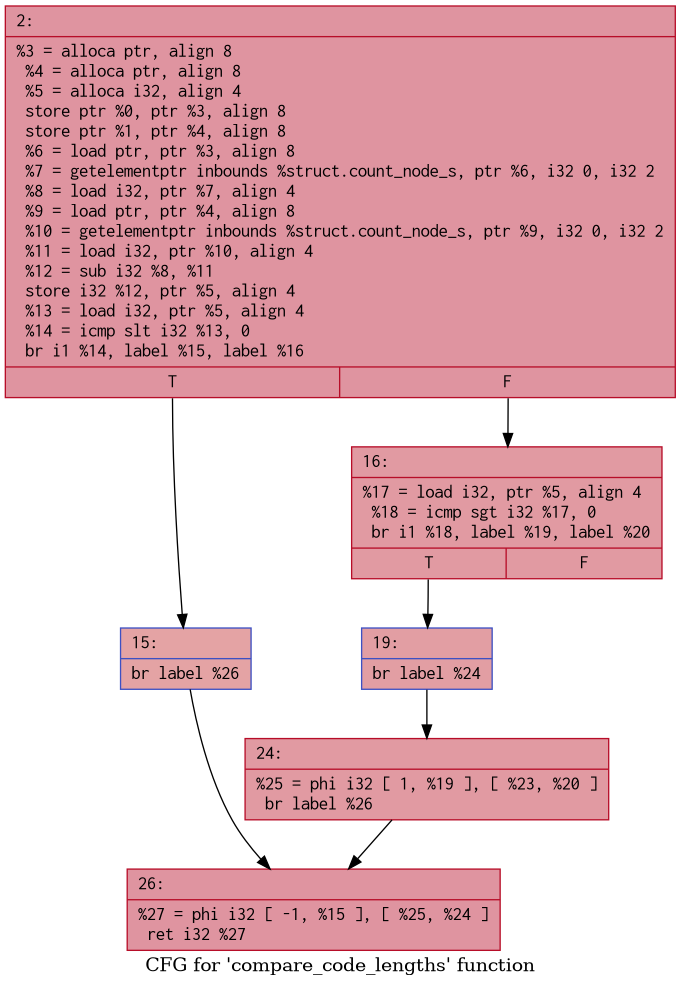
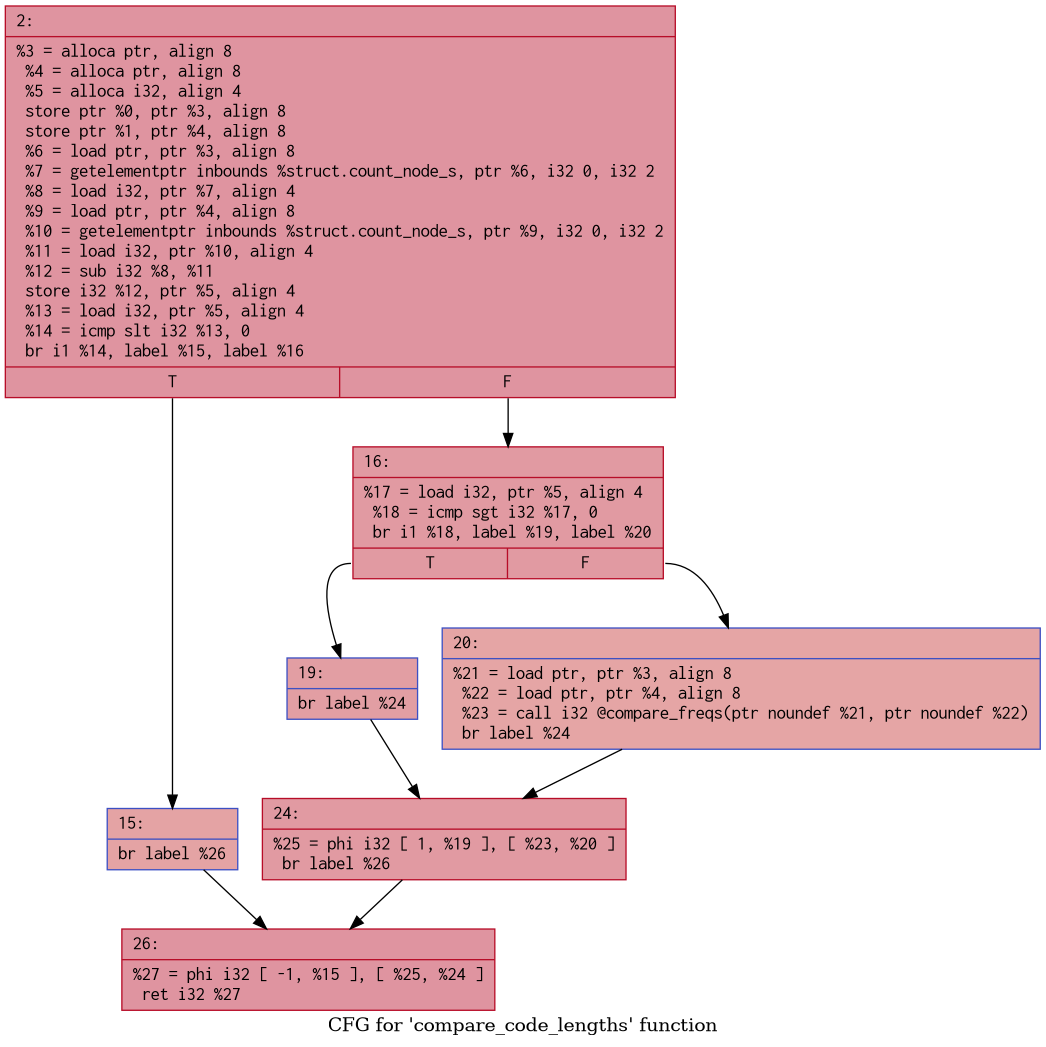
  digraph {
    label="CFG for 'compare_code_lengths' function"
    node [color="#b70d28ff" fillcolor="#b70d2870" fontname=Courier shape=record style=filled]
    n1 [label="{2:\l|  %3 = alloca ptr, align 8\l  %4 = alloca ptr, align 8\l  %5 = alloca i32, align 4\l  store ptr %0, ptr %3, align 8\l  store ptr %1, ptr %4, align 8\l  %6 = load ptr, ptr %3, align 8\l  %7 = getelementptr inbounds %struct.count_node_s, ptr %6, i32 0, i32 2\l  %8 = load i32, ptr %7, align 4\l  %9 = load ptr, ptr %4, align 8\l  %10 = getelementptr inbounds %struct.count_node_s, ptr %9, i32 0, i32 2\l  %11 = load i32, ptr %10, align 4\l  %12 = sub i32 %8, %11\l  store i32 %12, ptr %5, align 4\l  %13 = load i32, ptr %5, align 4\l  %14 = icmp slt i32 %13, 0\l  br i1 %14, label %15, label %16\l|{<s0>T|<s1>F}}"]
    n2 [color="#3d50c3ff" fillcolor="#c32e3170" label="{15:\l|  br label %26\l}"]
    n3 [fillcolor="#bb1b2c70" label="{16:\l|  %17 = load i32, ptr %5, align 4\l  %18 = icmp sgt i32 %17, 0\l  br i1 %18, label %19, label %20\l|{<s0>T|<s1>F}}"]
    n4 [label="{26:\l|  %27 = phi i32 [ -1, %15 ], [ %25, %24 ]\l  ret i32 %27\l}"]
    n5 [color="#3d50c3ff" fillcolor="#be242e70" label="{19:\l|  br label %24\l}"]
+   n6 [color="#3d50c3ff" fillcolor="#c5333470" label="{20:\l|  %21 = load ptr, ptr %3, align 8\l  %22 = load ptr, ptr %4, align 8\l  %23 = call i32 @compare_freqs(ptr noundef %21, ptr noundef %22)\l  br label %24\l}"]
    n7 [fillcolor="#bb1b2c70" label="{24:\l|  %25 = phi i32 [ 1, %19 ], [ %23, %20 ]\l  br label %26\l}"]
    n1 -> n2 [tailport=s0]
    n1 -> n3 [tailport=s1]
    n2 -> n4
    n3 -> n5 [tailport=s0]
+   n3 -> n6 [tailport=s1]
    n5 -> n7
+   n6 -> n7
    n7 -> n4
  }
